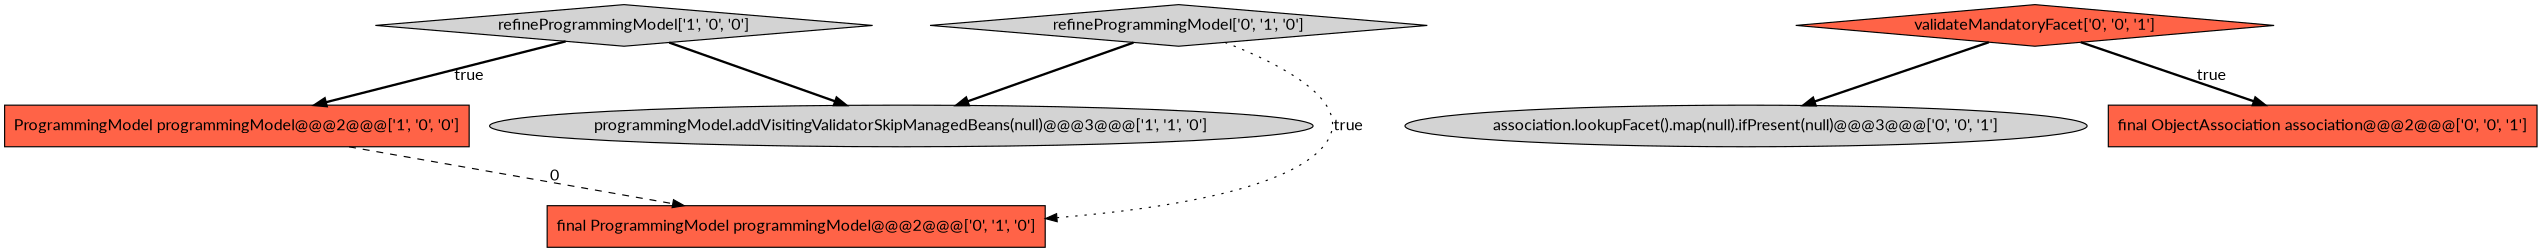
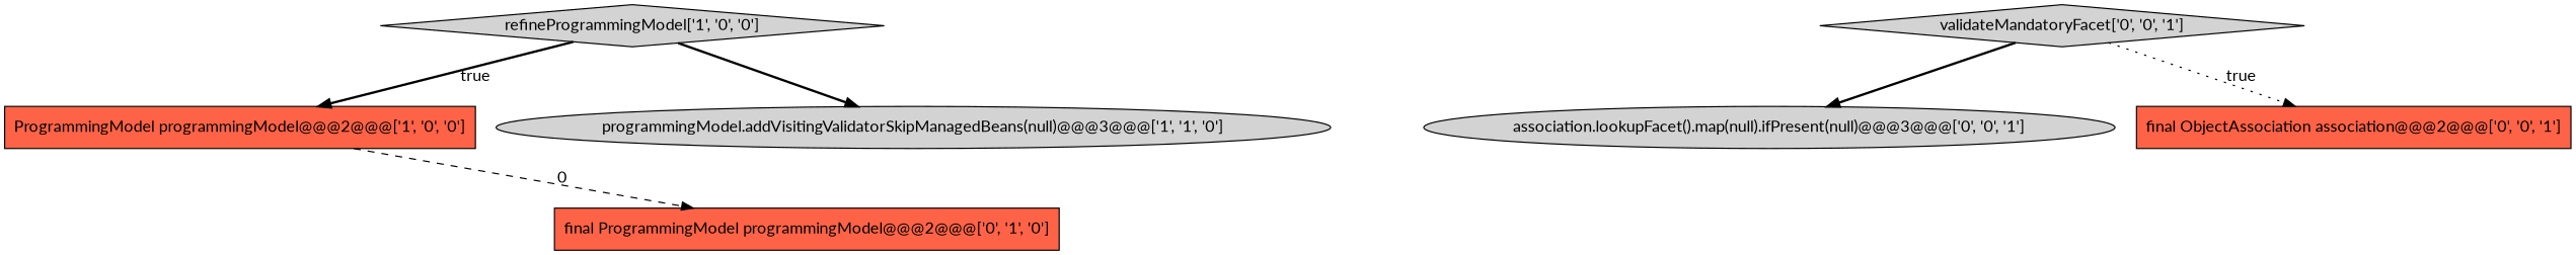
  digraph {
    fontname=Lato
    node [fillcolor=lightgray fontname=Lato shape=diamond style=filled]
    edge [fontname=Lato style=bold]
    n1 [label="refineProgrammingModel['1', '0', '0']"]
    n2 [fillcolor=tomato label="ProgrammingModel programmingModel@@@2@@@['1', '0', '0']" shape=box]
    n3 [label="programmingModel.addVisitingValidatorSkipManagedBeans(null)@@@3@@@['1', '1', '0']" shape=ellipse]
    n4 [fillcolor=tomato label="final ProgrammingModel programmingModel@@@2@@@['0', '1', '0']" shape=box]
    n5 [label="association.lookupFacet().map(null).ifPresent(null)@@@3@@@['0', '0', '1']" shape=ellipse]
    n6 [fillcolor=tomato label="final ObjectAssociation association@@@2@@@['0', '0', '1']" shape=box]
-   n7 [label="refineProgrammingModel['0', '1', '0']"]
-   n8 [fillcolor=tomato label="validateMandatoryFacet['0', '0', '1']"]
+   n8 [label="validateMandatoryFacet['0', '0', '1']"]
    n1 -> n2 [label=true]
    n1 -> n3
    n2 -> n4 [label=0 style=dashed]
-   n7 -> n3
-   n7 -> n4 [label=true style=dotted]
    n8 -> n5
-   n8 -> n6 [label=true]
+   n8 -> n6 [label=true style=dotted]
  }
